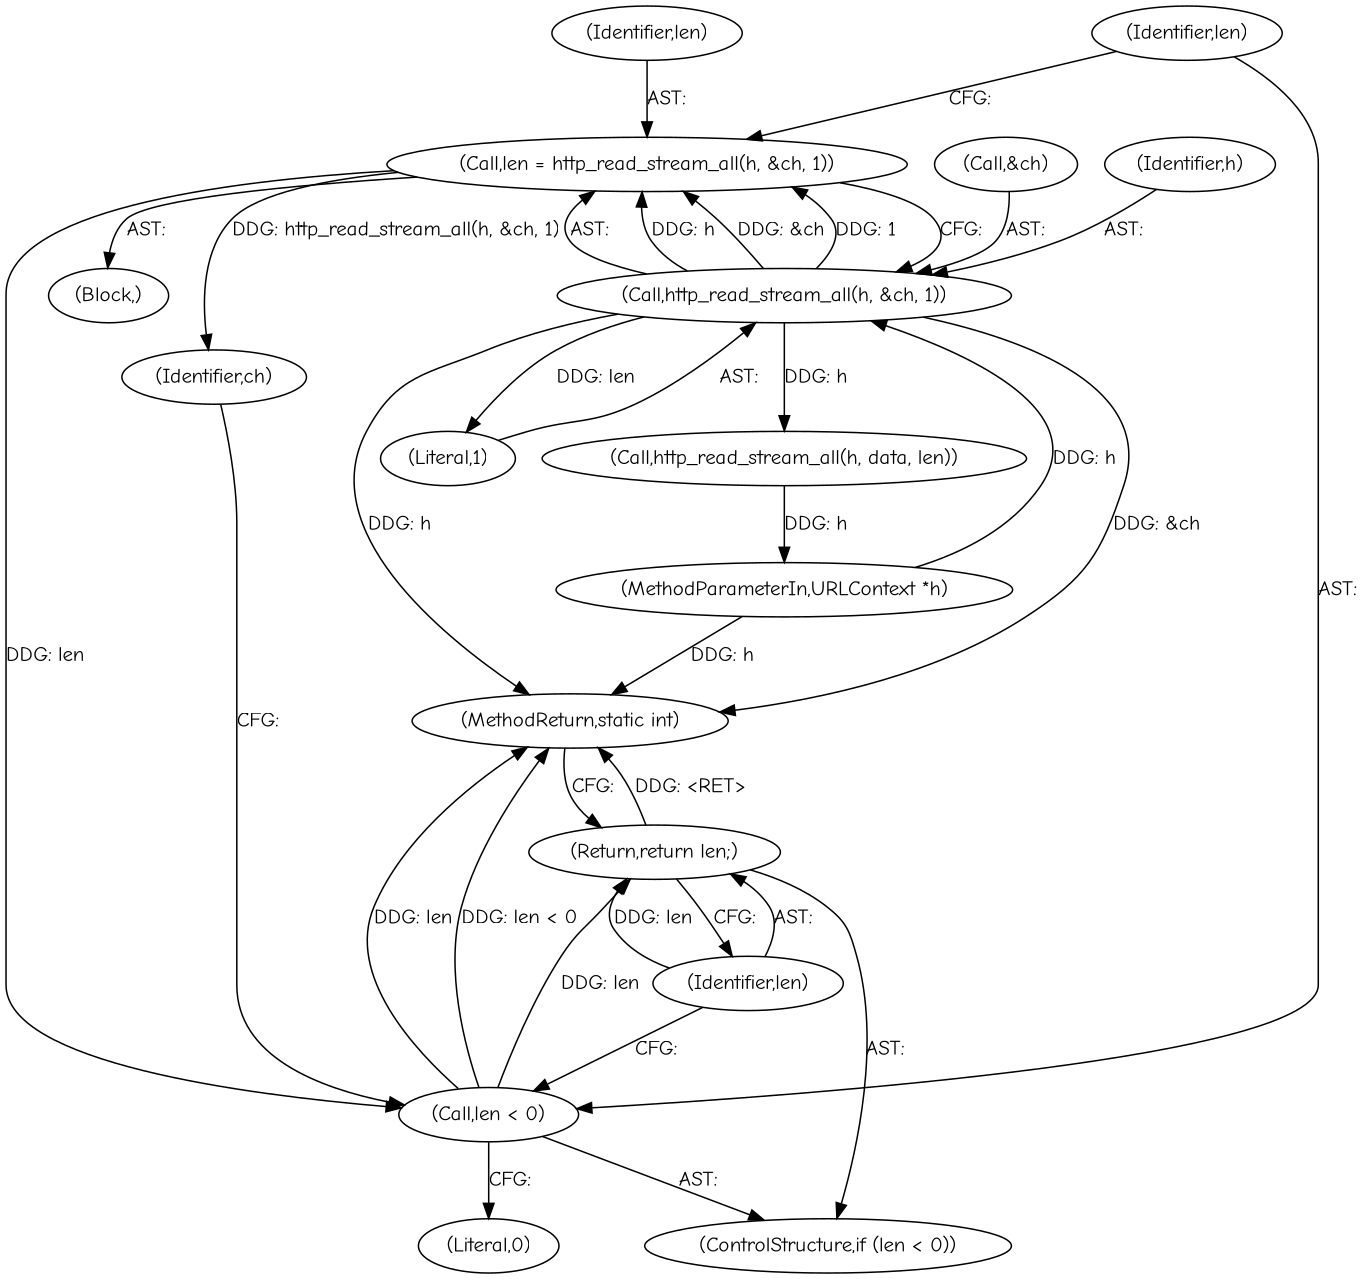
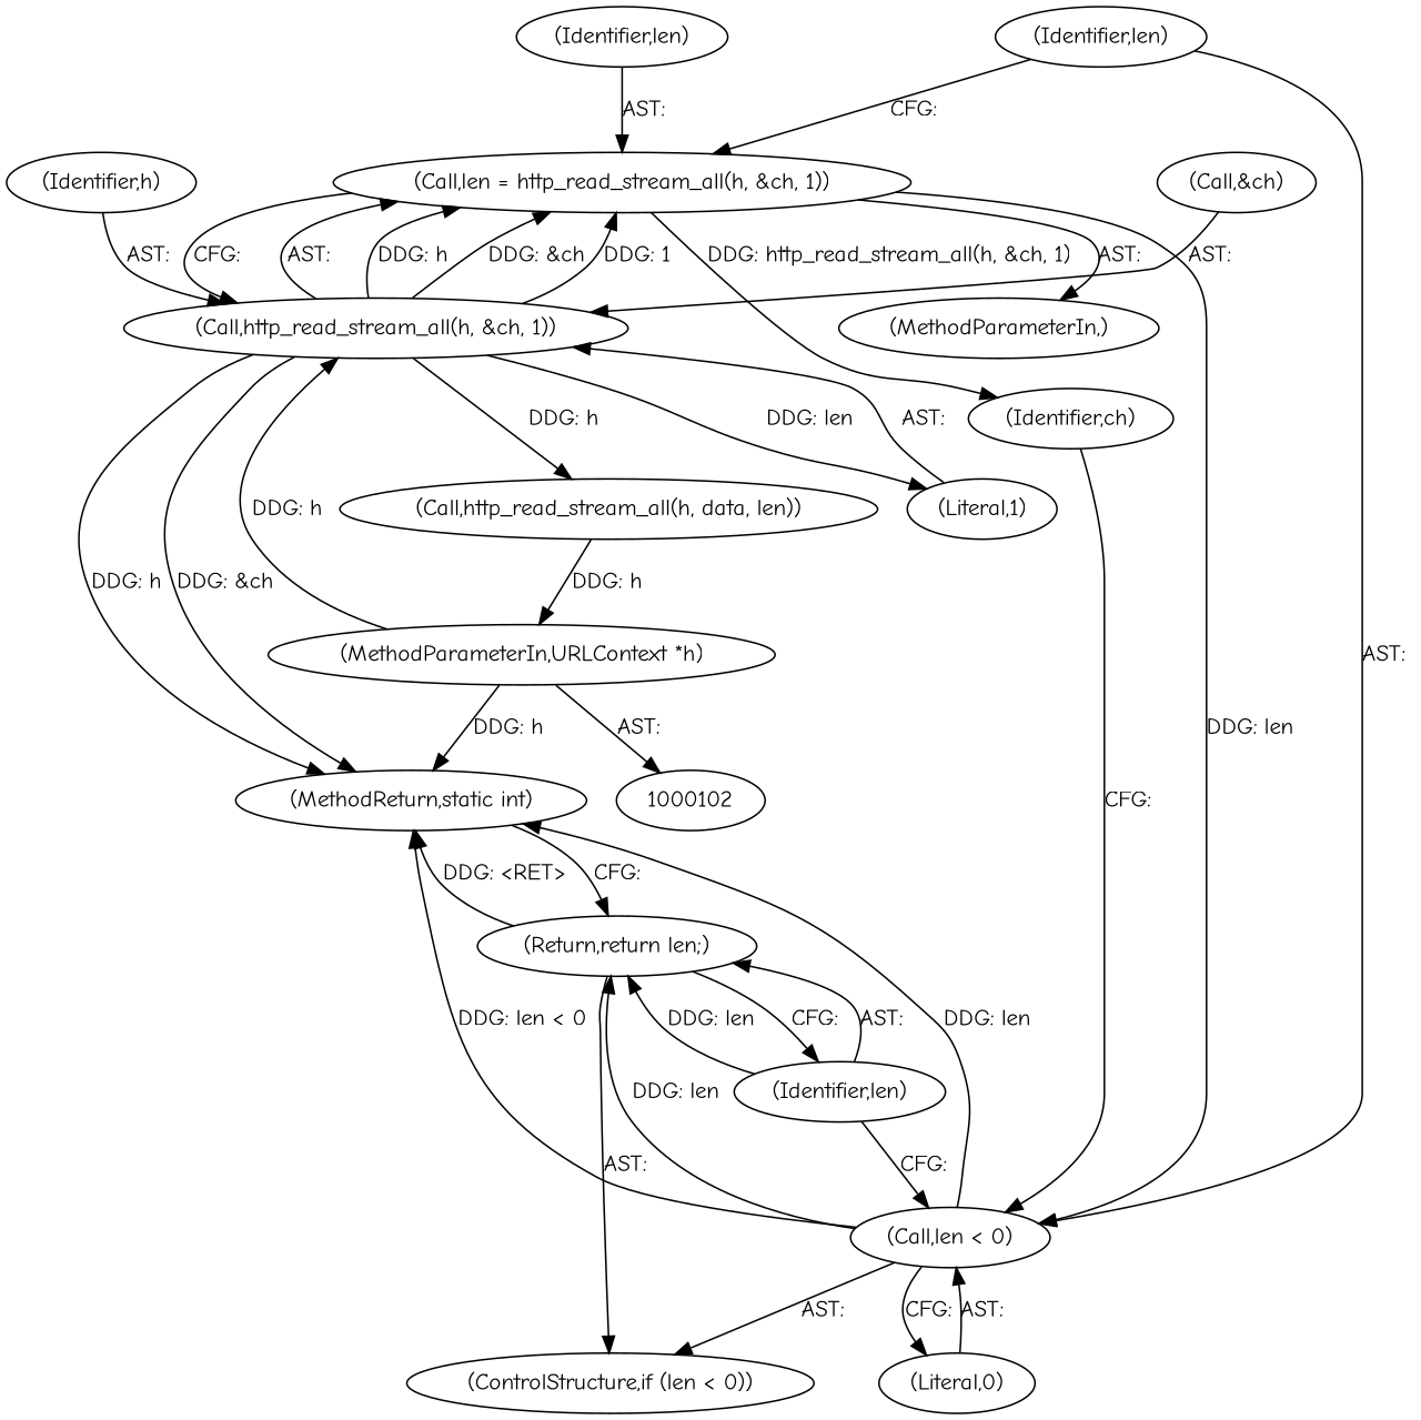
  digraph {
    fontname="Comic Neue"
    node [fontname="Comic Neue"]
    edge [fontname="Comic Neue"]
    n1 [label="(Call,len = http_read_stream_all(h, &ch, 1))"]
    n2 [label="(Call,http_read_stream_all(h, &ch, 1))"]
    n3 [label="(Call,len < 0)"]
-   n4 [label="(Block,)"]
+   n4 [label="(MethodParameterIn,)"]
    n5 [label="(Identifier,ch)"]
    n6 [label="(MethodReturn,static int)"]
    n7 [label="(Call,http_read_stream_all(h, data, len))"]
    n8 [label="(Literal,1)"]
    n9 [label="(Return,return len;)"]
    n10 [label="(ControlStructure,if (len < 0))"]
    n11 [label="(Literal,0)"]
    n12 [label="(MethodParameterIn,URLContext *h)"]
+   1000102
    n14 [label="(Identifier,len)"]
    n15 [label="(Identifier,len)"]
    n16 [label="(Identifier,h)"]
    n17 [label="(Identifier,len)"]
    n18 [label="(Call,&ch)"]
    n1 -> n2 [label="CFG: "]
    n1 -> n3 [label="DDG: len"]
    n1 -> n4 [label="AST: "]
    n1 -> n5 [label="DDG: http_read_stream_all(h, &ch, 1)"]
    n2 -> n1 [label="AST: "]
    n2 -> n1 [label="DDG: h"]
    n2 -> n1 [label="DDG: &ch"]
    n2 -> n1 [label="DDG: 1"]
    n2 -> n6 [label="DDG: &ch"]
    n2 -> n6 [label="DDG: h"]
    n2 -> n7 [label="DDG: h"]
    n2 -> n8 [label="DDG: len"]
    n3 -> n6 [label="DDG: len < 0"]
    n3 -> n6 [label="DDG: len"]
    n3 -> n9 [label="DDG: len"]
    n3 -> n10 [label="AST: "]
    n3 -> n11 [label="CFG: "]
    n5 -> n3 [label="CFG: "]
    n6 -> n9 [label="CFG: "]
    n7 -> n12 [label="DDG: h"]
    n8 -> n2 [label="AST: "]
    n9 -> n6 [label="DDG: <RET>"]
    n9 -> n10 [label="AST: "]
    n9 -> n14 [label="CFG: "]
+   n11 -> n3 [label="AST: "]
    n12 -> n2 [label="DDG: h"]
    n12 -> n6 [label="DDG: h"]
+   n12 -> 1000102 [label="AST: "]
    n14 -> n3 [label="CFG: "]
    n14 -> n9 [label="AST: "]
    n14 -> n9 [label="DDG: len"]
    n15 -> n1 [label="AST: "]
    n16 -> n2 [label="AST: "]
    n17 -> n1 [label="CFG: "]
    n17 -> n3 [label="AST: "]
    n18 -> n2 [label="AST: "]
  }
